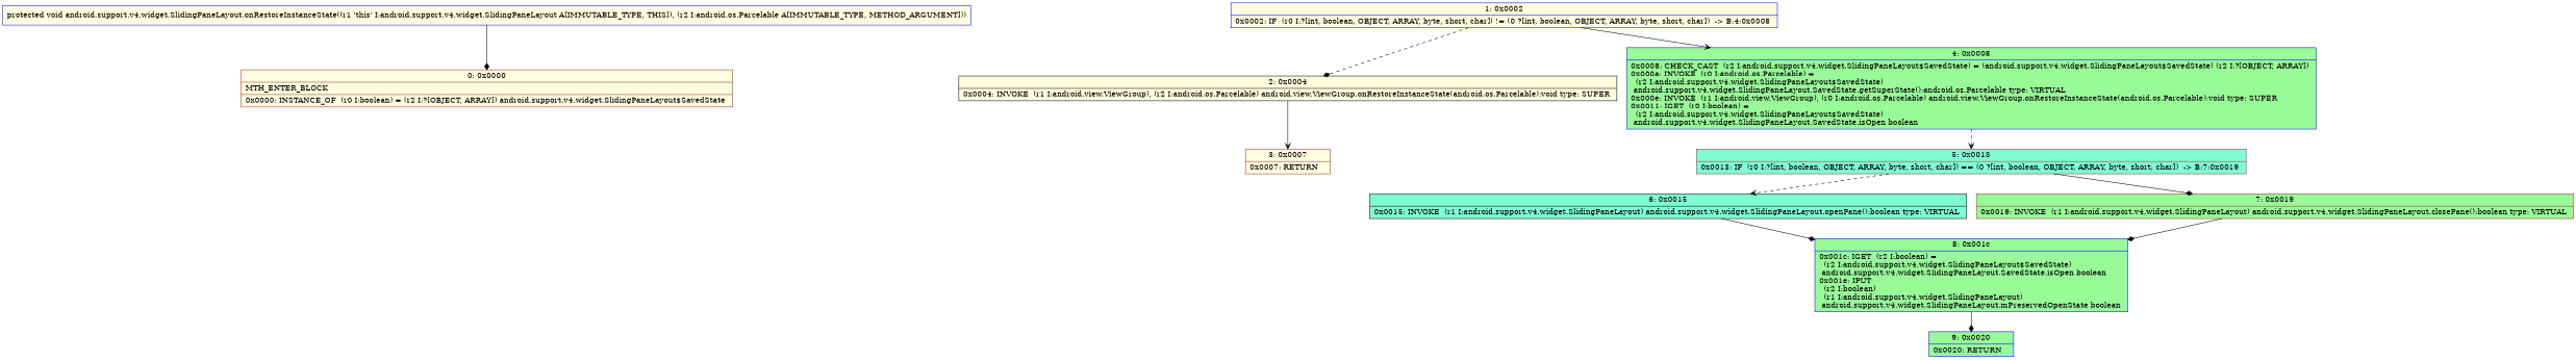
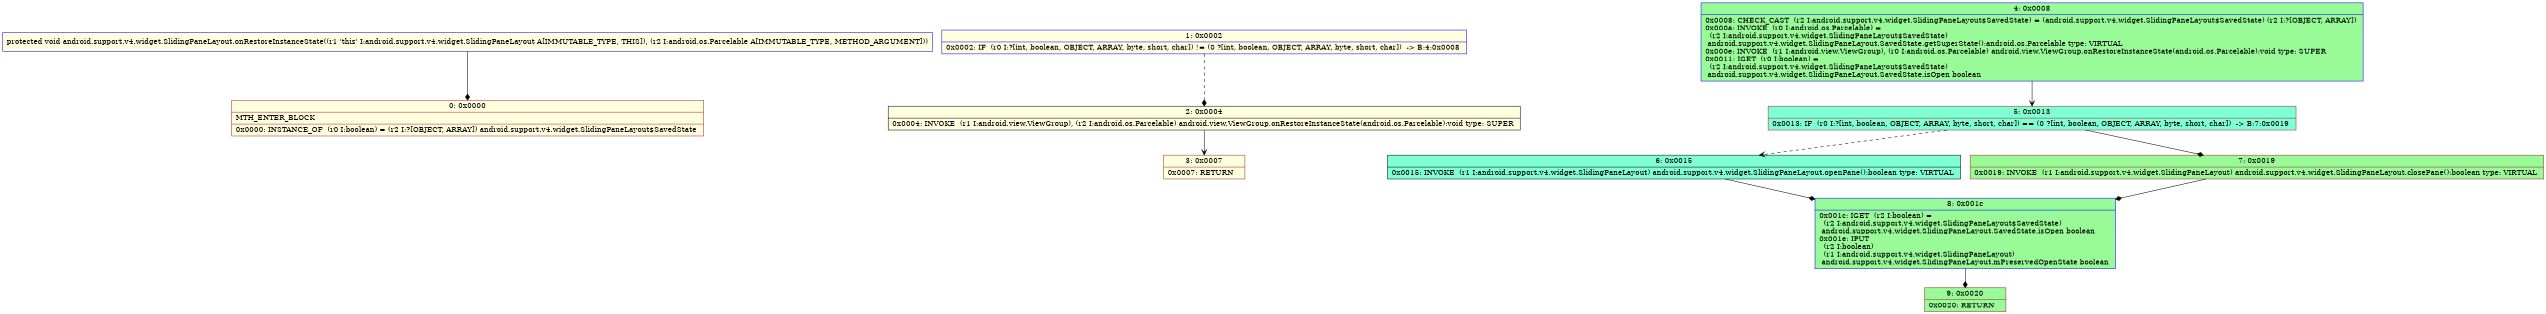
  digraph {
    node [color=blue fillcolor=lightyellow shape=record style=filled]
    edge [arrowhead=diamond]
    n1 [color=brown label="{0\:\ 0x0000|MTH_ENTER_BLOCK\l|0x0000: INSTANCE_OF  (r0 I:boolean) = (r2 I:?[OBJECT, ARRAY]) android.support.v4.widget.SlidingPaneLayout$SavedState \l}"]
    n2 [label="{1\:\ 0x0002|0x0002: IF  (r0 I:?[int, boolean, OBJECT, ARRAY, byte, short, char]) != (0 ?[int, boolean, OBJECT, ARRAY, byte, short, char])  \-\> B:4:0x0008 \l}"]
    n3 [color=black label="{2\:\ 0x0004|0x0004: INVOKE  (r1 I:android.view.ViewGroup), (r2 I:android.os.Parcelable) android.view.ViewGroup.onRestoreInstanceState(android.os.Parcelable):void type: SUPER \l}"]
    n4 [fillcolor=palegreen label="{4\:\ 0x0008|0x0008: CHECK_CAST  (r2 I:android.support.v4.widget.SlidingPaneLayout$SavedState) = (android.support.v4.widget.SlidingPaneLayout$SavedState) (r2 I:?[OBJECT, ARRAY]) \l0x000a: INVOKE  (r0 I:android.os.Parcelable) = \l  (r2 I:android.support.v4.widget.SlidingPaneLayout$SavedState)\l android.support.v4.widget.SlidingPaneLayout.SavedState.getSuperState():android.os.Parcelable type: VIRTUAL \l0x000e: INVOKE  (r1 I:android.view.ViewGroup), (r0 I:android.os.Parcelable) android.view.ViewGroup.onRestoreInstanceState(android.os.Parcelable):void type: SUPER \l0x0011: IGET  (r0 I:boolean) = \l  (r2 I:android.support.v4.widget.SlidingPaneLayout$SavedState)\l android.support.v4.widget.SlidingPaneLayout.SavedState.isOpen boolean \l}"]
    n5 [color=brown label="{3\:\ 0x0007|0x0007: RETURN   \l}"]
    n6 [color=brown fillcolor=aquamarine label="{5\:\ 0x0013|0x0013: IF  (r0 I:?[int, boolean, OBJECT, ARRAY, byte, short, char]) == (0 ?[int, boolean, OBJECT, ARRAY, byte, short, char])  \-\> B:7:0x0019 \l}"]
    n7 [color=black fillcolor=aquamarine label="{6\:\ 0x0015|0x0015: INVOKE  (r1 I:android.support.v4.widget.SlidingPaneLayout) android.support.v4.widget.SlidingPaneLayout.openPane():boolean type: VIRTUAL \l}"]
    n8 [color=brown fillcolor=palegreen label="{7\:\ 0x0019|0x0019: INVOKE  (r1 I:android.support.v4.widget.SlidingPaneLayout) android.support.v4.widget.SlidingPaneLayout.closePane():boolean type: VIRTUAL \l}"]
    n9 [fillcolor=palegreen label="{8\:\ 0x001c|0x001c: IGET  (r2 I:boolean) = \l  (r2 I:android.support.v4.widget.SlidingPaneLayout$SavedState)\l android.support.v4.widget.SlidingPaneLayout.SavedState.isOpen boolean \l0x001e: IPUT  \l  (r2 I:boolean)\l  (r1 I:android.support.v4.widget.SlidingPaneLayout)\l android.support.v4.widget.SlidingPaneLayout.mPreservedOpenState boolean \l}"]
-   n10 [fillcolor=palegreen label="{9\:\ 0x0020|0x0020: RETURN   \l}"]
+   n10 [color=brown fillcolor=palegreen label="{9\:\ 0x0020|0x0020: RETURN   \l}"]
    n11 [label="{protected void android.support.v4.widget.SlidingPaneLayout.onRestoreInstanceState((r1 'this' I:android.support.v4.widget.SlidingPaneLayout A[IMMUTABLE_TYPE, THIS]), (r2 I:android.os.Parcelable A[IMMUTABLE_TYPE, METHOD_ARGUMENT])) }"]
    n2 -> n3 [style=dashed]
-   n2 -> n4 [arrowhead=vee]
    n3 -> n5 [arrowhead=vee]
-   n4 -> n6 [arrowhead=vee style=dashed]
+   n4 -> n6 [arrowhead=vee]
    n6 -> n7 [arrowhead=vee style=dashed]
    n6 -> n8
    n7 -> n9
    n8 -> n9
    n9 -> n10
    n11 -> n1
  }
